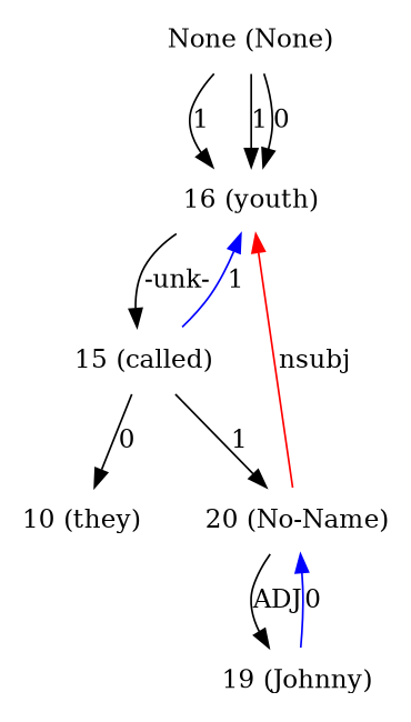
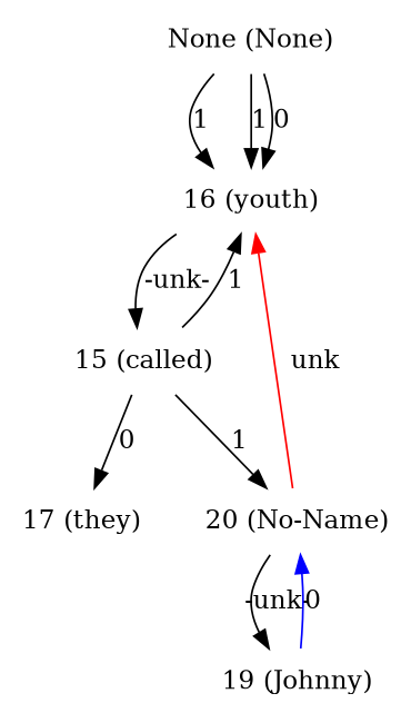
  digraph {
    node [shape=plaintext]
    edge [dir=forward]
    n1 [label="None (None)"]
    n2 [label="16 (youth)"]
    n3 [label="15 (called)"]
    n4 [label="20 (No-Name)"]
-   n5 [label="10 (they)"]
+   n5 [label="17 (they)"]
    n6 [label="19 (Johnny)"]
    n1 -> n2 [label=1]
    n1 -> n2 [label=1]
    n1 -> n2 [label=0]
    n2 -> n3 [label="-unk-"]
-   n3 -> n2 [color=blue label=1]
+   n3 -> n2 [color=black label=1]
    n3 -> n4 [label=1]
    n3 -> n5 [label=0]
-   n4 -> n2 [color=red label=nsubj]
-   n4 -> n6 [label=ADJ]
+   n4 -> n2 [color=red label=unk]
+   n4 -> n6 [label="-unk-"]
    n6 -> n4 [color=blue label=0]
  }
